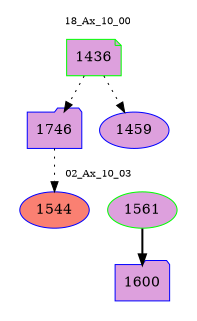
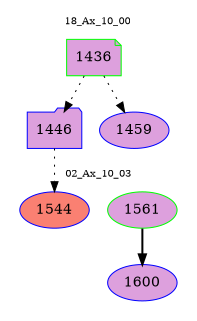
  digraph {
    node [color=blue fillcolor=plum shape=ellipse style=filled]
    edge [color=black style=dotted]
    n1 [color=green label=1561]
    n2 [fillcolor=salmon label=1544]
-   n3 [label=1600 shape=folder]
+   n3 [label=1600]
    n4 [color=green label=1436 shape=note]
-   n5 [label=1746 shape=folder]
+   n5 [label=1446 shape=folder]
    n6 [label=1459]
    subgraph cluster_1 {
      color=white
      fontsize=10
      label="02_Ax_10_03"
      n1
      n2
      n3
    }
    subgraph cluster_2 {
      color=white
      fontsize=10
      label="18_Ax_10_00"
      n4
      n5
      n6
    }
    n1 -> n3 [style=bold]
    n4 -> n5
    n4 -> n6
    n5 -> n2
  }
